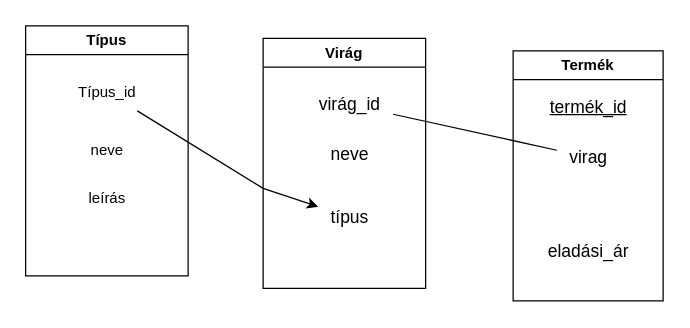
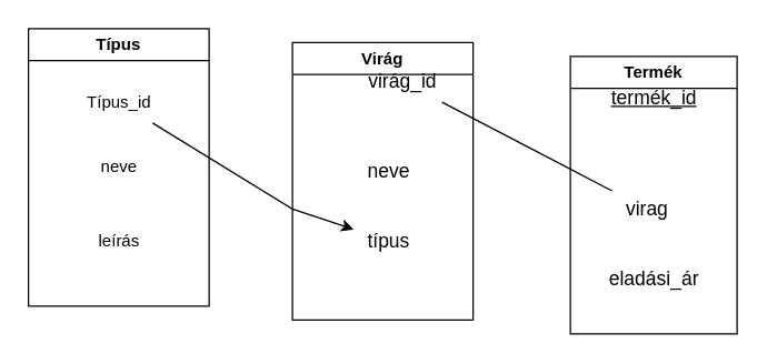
  <mxCell id="0" />
  <mxCell id="1" parent="0" />
  <mxCell id="2" value="Termék" style="swimlane;whiteSpace=wrap;html=1;" vertex="1" parent="1"><mxGeometry x="410" y="40" width="120" height="200" as="geometry" /></mxCell>
- <mxCell id="3" value="&lt;u&gt;&lt;font style=&quot;font-size: 14px;&quot;&gt;termék_id&lt;/font&gt;&lt;/u&gt;" style="text;html=1;align=center;verticalAlign=middle;resizable=0;points=[];autosize=1;strokeColor=none;fillColor=none;" vertex="1" parent="2"><mxGeometry x="20" y="30" width="80" height="30" as="geometry" /></mxCell>
- <mxCell id="4" value="&lt;font style=&quot;font-size: 14px;&quot;&gt;virag&lt;/font&gt;" style="text;html=1;align=center;verticalAlign=middle;resizable=0;points=[];autosize=1;strokeColor=none;fillColor=none;" vertex="1" parent="2"><mxGeometry x="35" y="70" width="50" height="30" as="geometry" /></mxCell>
+ <mxCell id="3" value="&lt;u&gt;&lt;font style=&quot;font-size: 14px;&quot;&gt;termék_id&lt;/font&gt;&lt;/u&gt;" style="text;html=1;align=center;verticalAlign=middle;resizable=0;points=[];autosize=1;strokeColor=none;fillColor=none;" vertex="1" parent="2"><mxGeometry x="20" y="15" width="80" height="30" as="geometry" /></mxCell>
+ <mxCell id="4" value="&lt;font style=&quot;font-size: 14px;&quot;&gt;virag&lt;/font&gt;" style="text;html=1;align=center;verticalAlign=middle;resizable=0;points=[];autosize=1;strokeColor=none;fillColor=none;" vertex="1" parent="2"><mxGeometry x="30" y="95" width="50" height="30" as="geometry" /></mxCell>
  <mxCell id="5" value="&lt;font style=&quot;font-size: 14px;&quot;&gt;eladási_ár&lt;/font&gt;" style="text;html=1;align=center;verticalAlign=middle;resizable=0;points=[];autosize=1;strokeColor=none;fillColor=none;" vertex="1" parent="2"><mxGeometry x="15" y="145" width="90" height="30" as="geometry" /></mxCell>
  <mxCell id="6" value="Virág" style="swimlane;whiteSpace=wrap;html=1;" vertex="1" parent="1"><mxGeometry x="210" y="30" width="130" height="200" as="geometry" /></mxCell>
- <mxCell id="7" value="&lt;font style=&quot;font-size: 14px;&quot;&gt;virág_id&lt;/font&gt;" style="text;html=1;align=center;verticalAlign=middle;resizable=0;points=[];autosize=1;strokeColor=none;fillColor=none;" vertex="1" parent="6"><mxGeometry x="34" y="38" width="70" height="30" as="geometry" /></mxCell>
+ <mxCell id="7" value="&lt;font style=&quot;font-size: 14px;&quot;&gt;virág_id&lt;/font&gt;" style="text;html=1;align=center;verticalAlign=middle;resizable=0;points=[];autosize=1;strokeColor=none;fillColor=none;" vertex="1" parent="6"><mxGeometry x="44" y="13" width="70" height="30" as="geometry" /></mxCell>
  <mxCell id="8" value="&lt;font style=&quot;font-size: 14px;&quot;&gt;neve&lt;/font&gt;" style="text;html=1;align=center;verticalAlign=middle;resizable=0;points=[];autosize=1;strokeColor=none;fillColor=none;" vertex="1" parent="6"><mxGeometry x="44" y="78" width="50" height="30" as="geometry" /></mxCell>
  <mxCell id="9" value="&lt;font style=&quot;font-size: 14px;&quot;&gt;típus&lt;/font&gt;" style="text;html=1;align=center;verticalAlign=middle;resizable=0;points=[];autosize=1;strokeColor=none;fillColor=none;" vertex="1" parent="6"><mxGeometry x="44" y="128" width="50" height="30" as="geometry" /></mxCell>
  <mxCell id="10" value="Típus" style="swimlane;whiteSpace=wrap;html=1;" vertex="1" parent="1"><mxGeometry x="20" y="20" width="130" height="200" as="geometry" /></mxCell>
  <mxCell id="11" value="Típus_id" style="text;html=1;align=center;verticalAlign=middle;resizable=0;points=[];autosize=1;strokeColor=none;fillColor=none;" vertex="1" parent="10"><mxGeometry x="30" y="38" width="70" height="30" as="geometry" /></mxCell>
  <mxCell id="12" value="neve" style="text;html=1;align=center;verticalAlign=middle;resizable=0;points=[];autosize=1;strokeColor=none;fillColor=none;" vertex="1" parent="10"><mxGeometry x="40" y="85" width="50" height="30" as="geometry" /></mxCell>
- <mxCell id="13" value="leírás" style="text;html=1;align=center;verticalAlign=middle;resizable=0;points=[];autosize=1;strokeColor=none;fillColor=none;" vertex="1" parent="10"><mxGeometry x="40" y="123" width="50" height="30" as="geometry" /></mxCell>
+ <mxCell id="13" value="leírás" style="text;html=1;align=center;verticalAlign=middle;resizable=0;points=[];autosize=1;strokeColor=none;fillColor=none;" vertex="1" parent="10"><mxGeometry x="40" y="138" width="50" height="30" as="geometry" /></mxCell>
  <mxCell id="14" value="" style="endArrow=classic;html=1;rounded=0;" edge="1" parent="1" source="11" target="9"><mxGeometry width="50" height="50" relative="1" as="geometry"><mxPoint x="160" y="140" as="sourcePoint" /><mxPoint x="180" y="130" as="targetPoint" /><Array as="points"><mxPoint x="210" y="150" /></Array></mxGeometry></mxCell>
  <mxCell id="15" value="" style="endArrow=none;html=1;rounded=0;" edge="1" parent="1" source="7" target="4"><mxGeometry width="50" height="50" relative="1" as="geometry"><mxPoint x="430" y="290" as="sourcePoint" /><mxPoint x="480" y="240" as="targetPoint" /></mxGeometry></mxCell>
